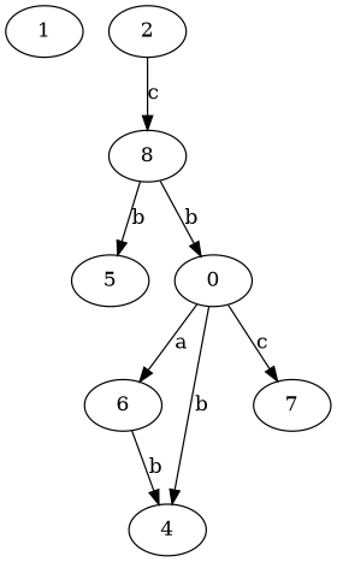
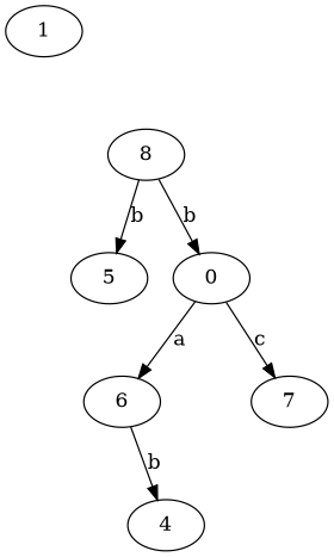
  strict digraph {
    1
-   2
    8
    5
    0
    n6 [label=6]
    4
    7
-   2 -> 8 [label=c]
    8 -> 5 [label=b]
    8 -> 0 [label=b]
    0 -> n6 [label=a]
-   0 -> 4 [label=b]
    0 -> 7 [label=c]
    n6 -> 4 [label=b]
  }
